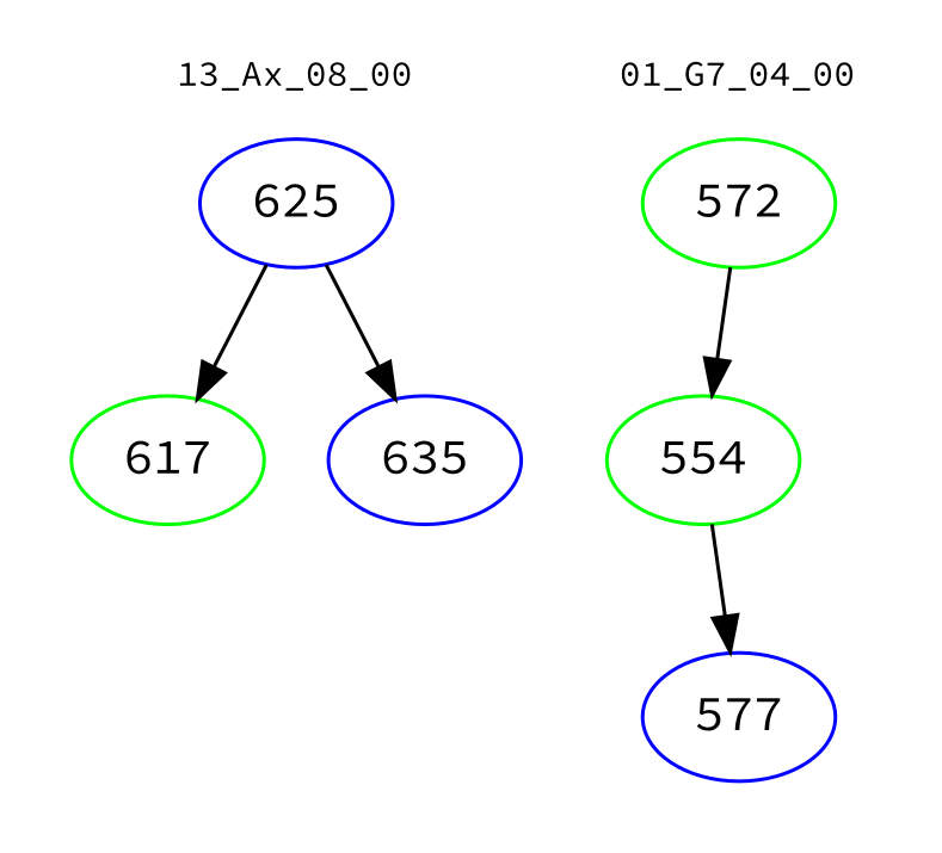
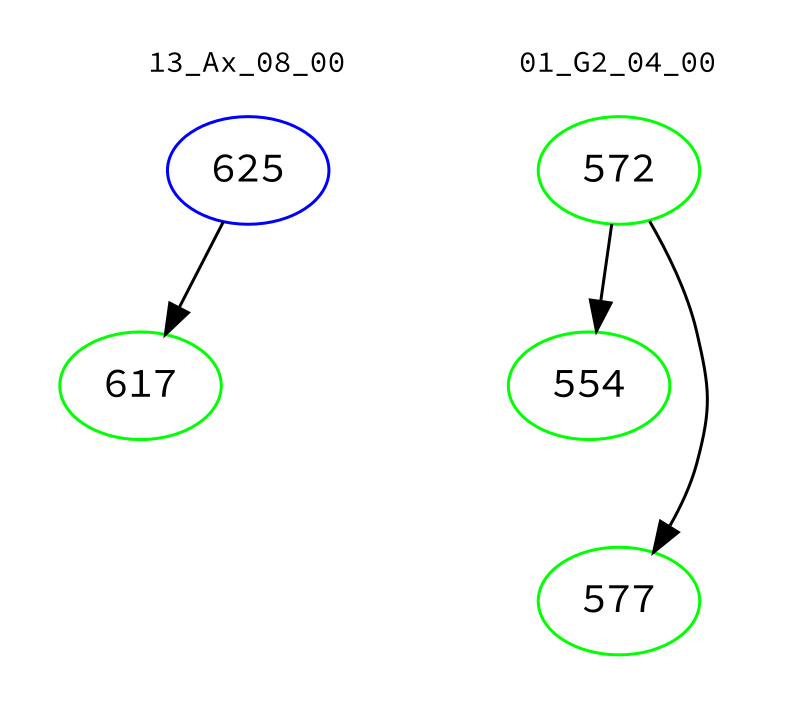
  digraph {
    fontname="Source Code Pro"
    node [color=blue fontname="Source Code Pro"]
    edge [color=black fontname="Source Code Pro"]
    n1 [label=625]
    n2 [color=green label=617]
-   n3 [label=635]
    n4 [color=green label=572]
    n5 [color=green label=554]
-   n6 [label=577]
+   n6 [color=green label=577]
    subgraph cluster_1 {
      color=white
      fontsize=10
      label="13_Ax_08_00"
      n1
      n2
-     n3
    }
    subgraph cluster_2 {
      color=white
      fontsize=10
-     label="01_G7_04_00"
+     label="01_G2_04_00"
      n4
      n5
      n6
    }
    n1 -> n2
-   n1 -> n3
    n4 -> n5
-   n5 -> n6
+   n4 -> n6
  }
